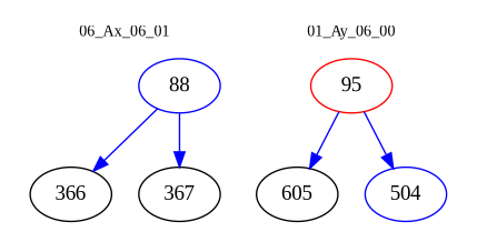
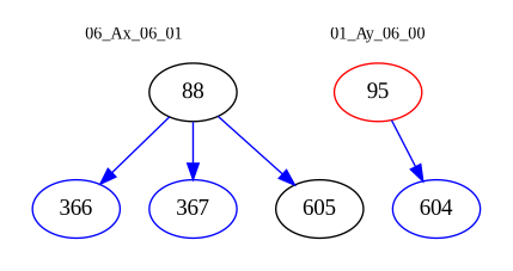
  digraph {
    fontname="Liberation Serif"
    node [color=blue fontname="Liberation Serif"]
    edge [color=blue fontname="Liberation Serif"]
-   n1 [label=88]
-   n2 [color=black label=366]
-   n3 [color=black label=367]
+   n1 [color=black label=88]
+   n2 [label=366]
+   n3 [label=367]
    n4 [color=red label=95]
-   n5 [label=504]
+   n5 [label=604]
    n6 [color=black label=605]
    subgraph cluster_1 {
      color=white
      fontsize=10
      label="06_Ax_06_01"
      n1
      n2
      n3
    }
    subgraph cluster_2 {
      color=white
      fontsize=10
      label="01_Ay_06_00"
      n4
      n5
      n6
    }
    n1 -> n2
    n1 -> n3
    n4 -> n5
-   n4 -> n6
+   n1 -> n6
  }
